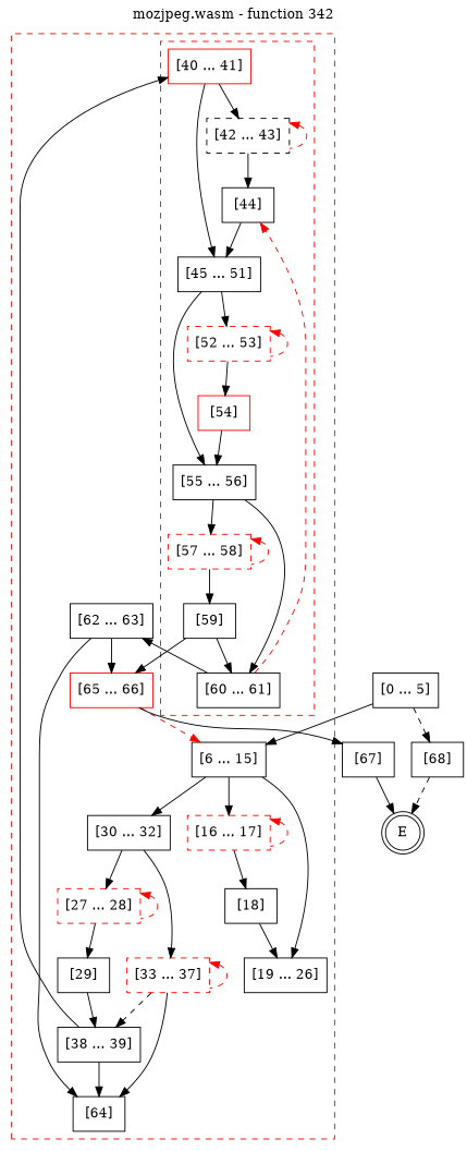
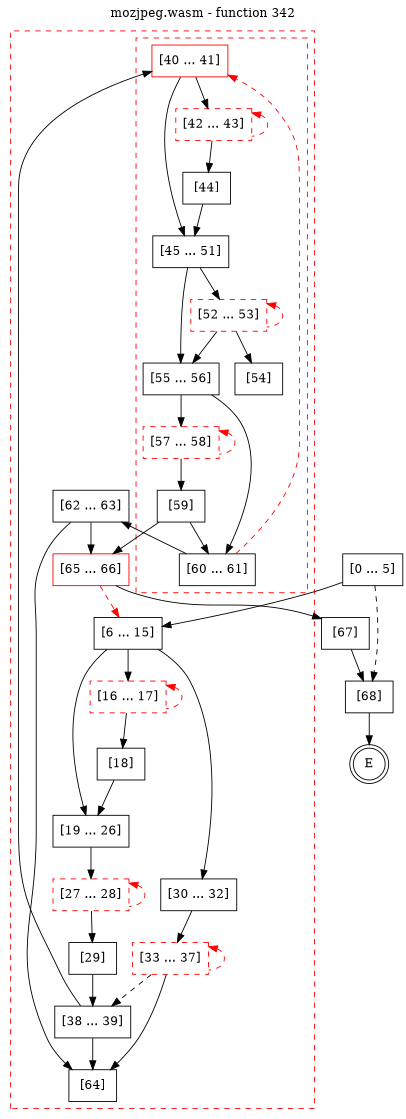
  digraph {
    label="mozjpeg.wasm - function 342"
    labelfontcolor=black
    labelfontname=Helvetica
    labelfontsize=16
    labelloc=t
    node [color=black shape=box style=solid]
    n1 [color=red label="[40 ... 41]"]
-   n2 [label="[42 ... 43]" style=dashed]
+   n2 [color=red label="[42 ... 43]" style=dashed]
    n3 [label="[44]"]
    n4 [label="[45 ... 51]"]
    n5 [color=red label="[52 ... 53]" style=dashed]
-   n6 [color=red label="[54]"]
+   n6 [label="[54]"]
    n7 [label="[55 ... 56]"]
    n8 [color=red label="[57 ... 58]" style=dashed]
    n9 [label="[59]"]
    n10 [label="[60 ... 61]"]
    n11 [label="[6 ... 15]"]
    n12 [color=red label="[16 ... 17]" style=dashed]
    n13 [label="[18]"]
    n14 [label="[19 ... 26]"]
    n15 [color=red label="[27 ... 28]" style=dashed]
    n16 [label="[29]"]
    n17 [label="[30 ... 32]"]
    n18 [color=red label="[33 ... 37]" style=dashed]
    n19 [label="[38 ... 39]"]
    n20 [label="[62 ... 63]"]
    n21 [label="[64]"]
    n22 [color=red label="[65 ... 66]"]
    n23 [label="[67]"]
    E [shape=doublecircle color="" style=""]
    n25 [label="[0 ... 5]"]
    n26 [label="[68]"]
    subgraph cluster_1 {
      color=red
      label=""
      style=dashed
      n11
      n12
      n13
      n14
      n15
      n16
      n17
      n18
      n19
      n20
      n21
      n22
      subgraph cluster_2 {
        color=red
        label=""
        style=dashed
        n1
        n2
        n3
        n4
        n5
        n6
        n7
        n8
        n9
        n10
      }
    }
    n1 -> n2
    n1 -> n4
    n2 -> n2 [color=red dir=back style=dashed]
    n2 -> n3
    n3 -> n4
    n4 -> n5
    n4 -> n7
    n5 -> n5 [color=red dir=back style=dashed]
    n5 -> n6
-   n6 -> n7
+   n5 -> n7
    n7 -> n8
    n7 -> n10
    n8 -> n8 [color=red dir=back style=dashed]
    n8 -> n9
    n9 -> n10
    n9 -> n22
-   n10 -> n3 [color=red style=dashed]
+   n10 -> n1 [color=red style=dashed]
    n10 -> n20
    n11 -> n12
    n11 -> n14
    n11 -> n17
    n12 -> n12 [color=red dir=back style=dashed]
    n12 -> n13
    n13 -> n14
-   n17 -> n15
+   n14 -> n15
    n15 -> n15 [color=red dir=back style=dashed]
    n15 -> n16
    n16 -> n19
    n17 -> n18
    n18 -> n18 [color=red dir=back style=dashed]
    n18 -> n19 [style=dashed]
    n18 -> n21
    n19 -> n1
    n19 -> n21
    n20 -> n21
    n20 -> n22
    n22 -> n11 [color=red style=dashed]
    n22 -> n23
-   n23 -> E
+   n23 -> n26
    n25 -> n11
    n25 -> n26 [style=dashed]
-   n26 -> E [style=dashed]
+   n26 -> E
  }
